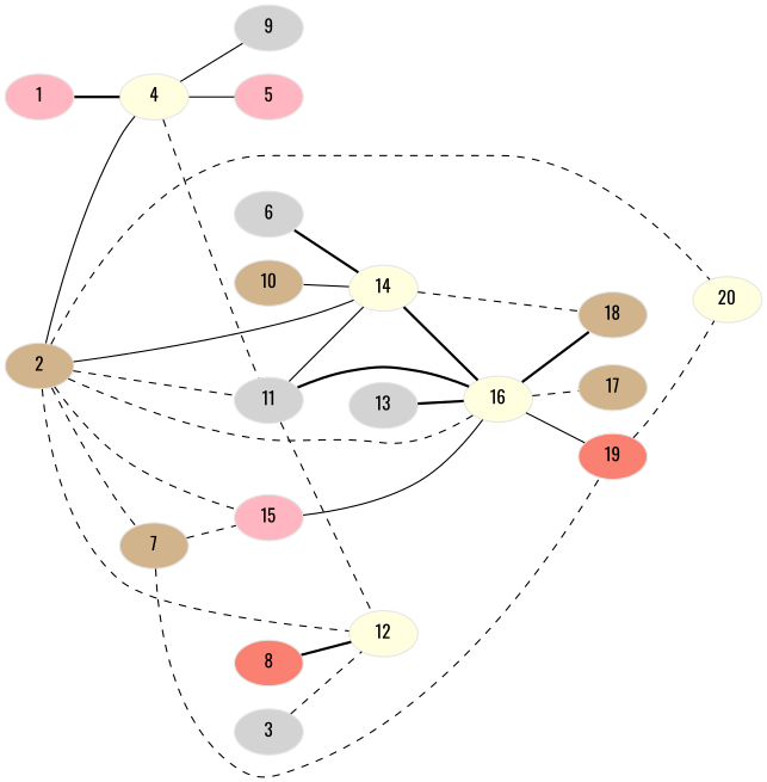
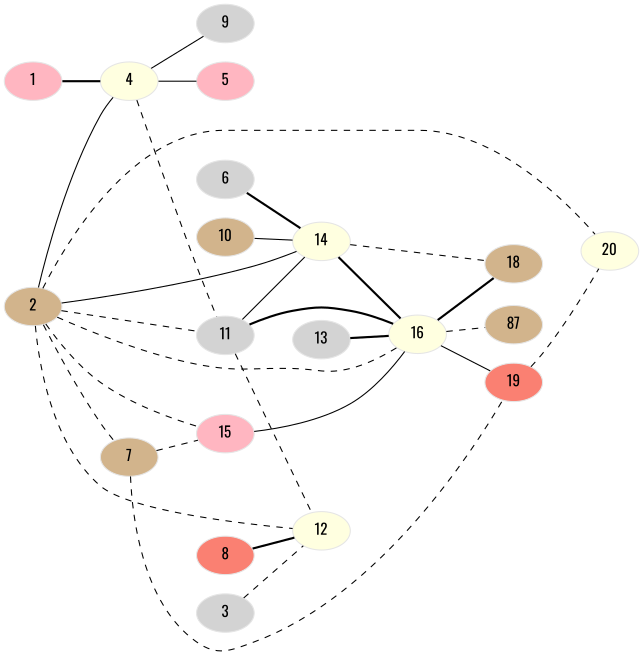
  graph {
    fontname=Oswald
    rankdir=LR
    node [color=gray90 fillcolor=lightyellow fontname=Oswald style=filled]
    edge [fontname=Oswald style=dashed weight=1.0]
    1 [fillcolor=lightpink]
    4
    11 [fillcolor=lightgrey]
    5 [fillcolor=lightpink]
    9 [fillcolor=lightgrey]
    2 [fillcolor=tan]
    7 [fillcolor=tan]
    12
    14
    15 [fillcolor=lightpink]
    16
    20
    19 [fillcolor=salmon]
    18 [fillcolor=tan]
-   17 [fillcolor=tan]
+   17 [fillcolor=tan label=87]
    3 [fillcolor=lightgrey]
    6 [fillcolor=lightgrey]
    8 [fillcolor=salmon]
    10 [fillcolor=tan]
    13 [fillcolor=lightgrey]
    1 -- 4 [style=bold]
    4 -- 11 [weight=2.0]
    4 -- 5 [style=solid]
    4 -- 9 [style=solid]
    11 -- 12
    11 -- 14 [style=solid]
    11 -- 16 [style=bold]
    2 -- 4 [style=solid weight=2.0]
    2 -- 11
    2 -- 7 [weight=2.0]
    2 -- 12
    2 -- 14 [style=solid weight=3.0]
    2 -- 15
    2 -- 16
    2 -- 20
    7 -- 15
    7 -- 19
    14 -- 16 [style=bold]
    14 -- 18
    15 -- 16 [style=solid]
    16 -- 19 [style=solid]
    16 -- 18 [style=bold]
    16 -- 17
    19 -- 20
    3 -- 12
    6 -- 14 [style=bold]
    8 -- 12 [style=bold]
    10 -- 14 [style=solid]
    13 -- 16 [style=bold]
  }
